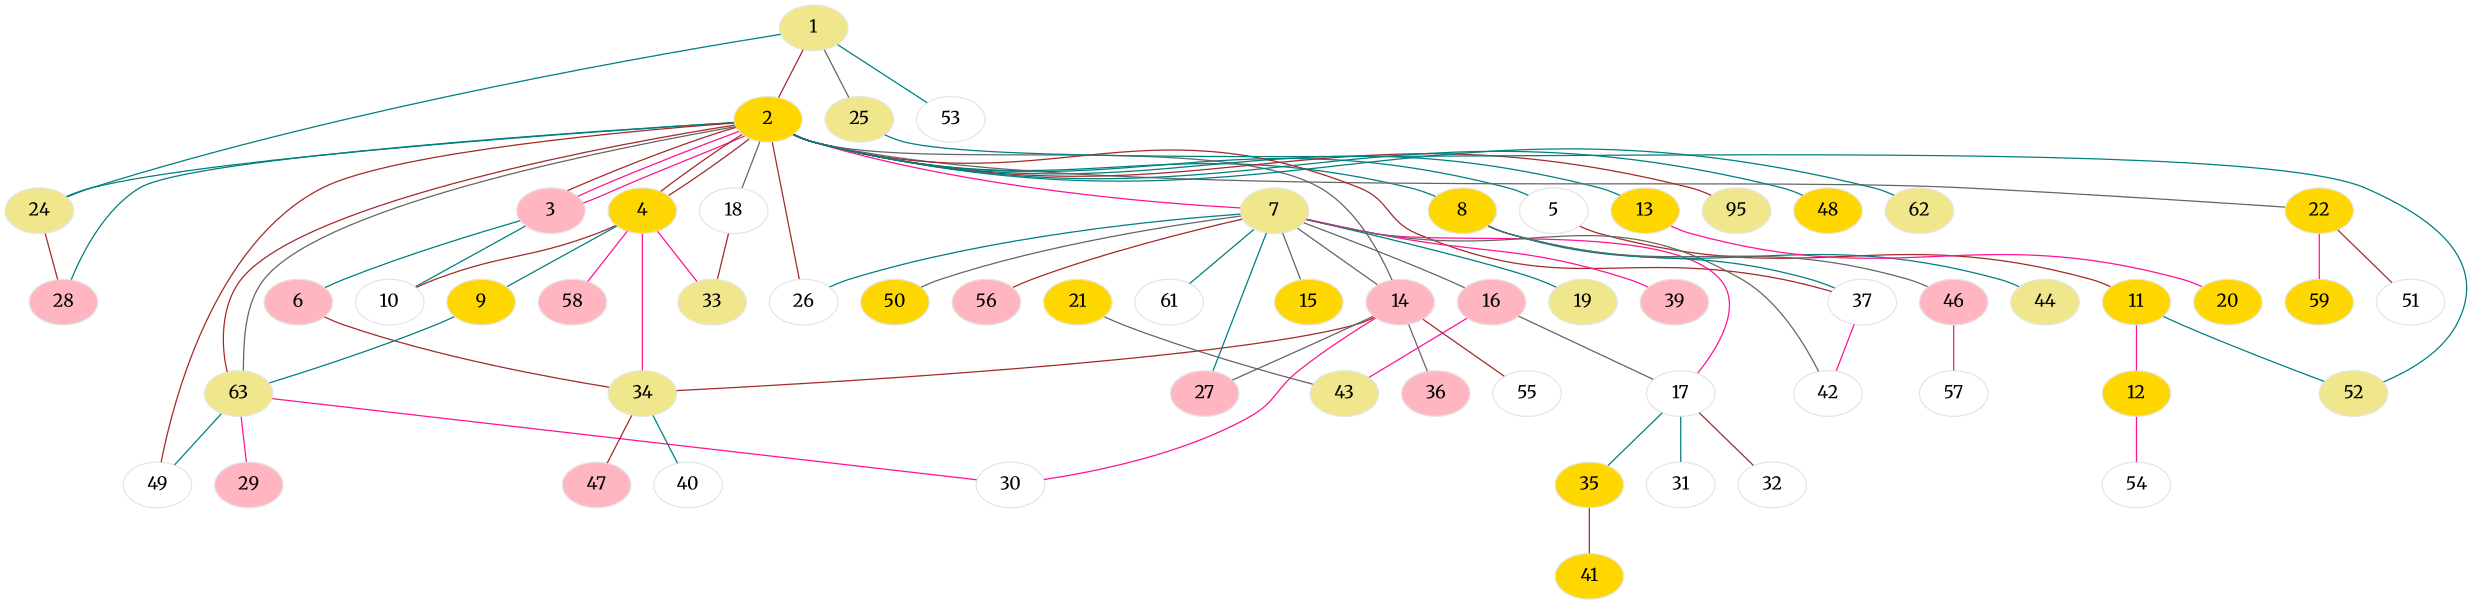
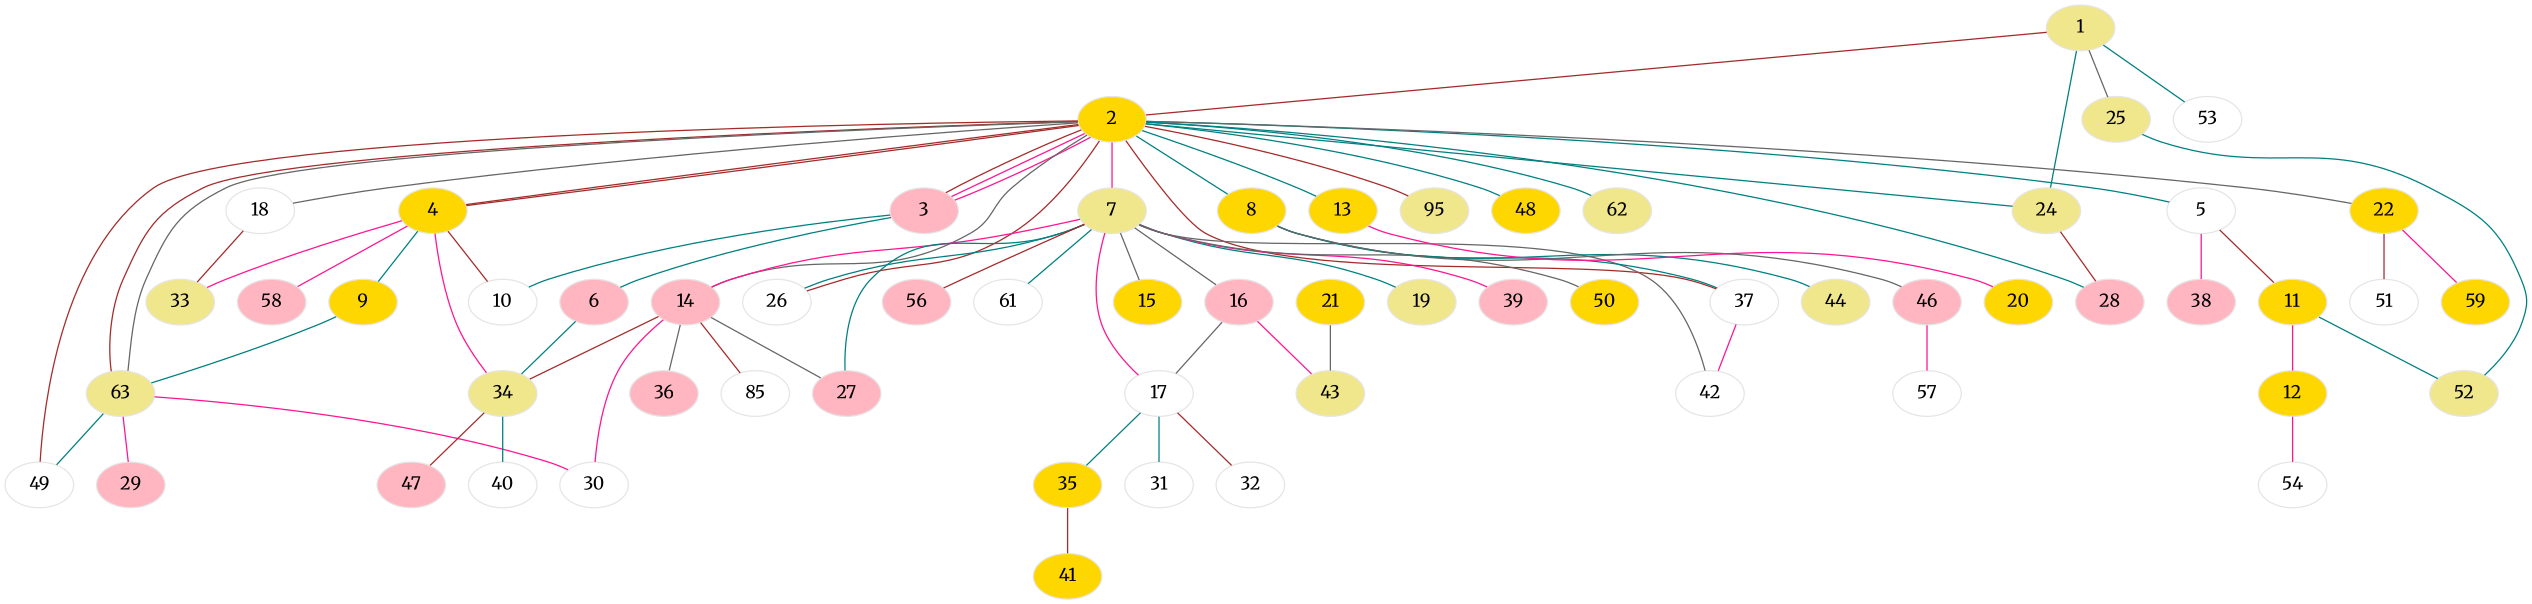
  graph {
    fontname=Merriweather
    node [color=gray90 fillcolor=white fontname=Merriweather style=filled]
    edge [color=teal fontname=Merriweather]
    1 [fillcolor=khaki]
    2 [fillcolor=gold]
    24 [fillcolor=khaki]
    25 [fillcolor=khaki]
    53
    3 [fillcolor=lightpink]
    4 [fillcolor=gold]
    5
    7 [fillcolor=khaki]
    8 [fillcolor=gold]
    13 [fillcolor=gold]
    14 [fillcolor=lightpink]
    18
    22 [fillcolor=gold]
    n15 [fillcolor=khaki label=63]
    26
    28 [fillcolor=lightpink]
    37
    n19 [fillcolor=khaki label=95]
    48 [fillcolor=gold]
    49
    62 [fillcolor=khaki]
    52 [fillcolor=khaki]
    6 [fillcolor=lightpink]
    10
    9 [fillcolor=gold]
    33 [fillcolor=khaki]
    34 [fillcolor=khaki]
    58 [fillcolor=lightpink]
    11 [fillcolor=gold]
+   38 [fillcolor=lightpink]
    15 [fillcolor=gold]
    16 [fillcolor=lightpink]
    17
    19 [fillcolor=khaki]
    27 [fillcolor=lightpink]
    39 [fillcolor=lightpink]
    42
    50 [fillcolor=gold]
    56 [fillcolor=lightpink]
    61
    44 [fillcolor=khaki]
    46 [fillcolor=lightpink]
    20 [fillcolor=gold]
    30
    36 [fillcolor=lightpink]
-   55
+   55 [label=85]
    51
    59 [fillcolor=gold]
    29 [fillcolor=lightpink]
    40
    47 [fillcolor=lightpink]
    12 [fillcolor=gold]
    43 [fillcolor=khaki]
    31
    32
    35 [fillcolor=gold]
    57
    54
    21 [fillcolor=gold]
    41 [fillcolor=gold]
    1 -- 2 [color=brown]
    1 -- 24
    1 -- 25 [color=gray40]
    1 -- 53
    2 -- 24
    2 -- 3 [color=brown]
    2 -- 3 [color=deeppink]
    2 -- 3 [color=deeppink]
    2 -- 4 [color=brown]
    2 -- 4 [color=brown]
    2 -- 5
    2 -- 7 [color=deeppink]
    2 -- 8
    2 -- 13
    2 -- 14 [color=gray40]
    2 -- 18 [color=gray40]
    2 -- 22 [color=gray40]
    2 -- n15 [color=brown]
    2 -- n15 [color=gray40]
    2 -- 26 [color=brown]
    2 -- 28
    2 -- 37 [color=brown]
    2 -- n19 [color=brown]
    2 -- 48
    2 -- 49 [color=brown]
    2 -- 62
    24 -- 28 [color=brown]
    25 -- 52
    3 -- 6
    3 -- 10
    4 -- 10 [color=brown]
    4 -- 9
    4 -- 33 [color=deeppink]
    4 -- 34 [color=deeppink]
    4 -- 58 [color=deeppink]
    5 -- 11 [color=brown]
-   7 -- 14 [color=gray40]
+   5 -- 38 [color=deeppink]
+   7 -- 14 [color=deeppink]
    7 -- 26
    7 -- 15 [color=gray40]
    7 -- 16 [color=gray40]
    7 -- 17 [color=deeppink]
    7 -- 19
    7 -- 27
    7 -- 39 [color=deeppink]
    7 -- 42 [color=gray40]
    7 -- 50 [color=gray40]
    7 -- 56 [color=brown]
    7 -- 61
    8 -- 37
    8 -- 44
    8 -- 46 [color=gray40]
    13 -- 20 [color=deeppink]
    14 -- 34 [color=brown]
    14 -- 27 [color=gray40]
    14 -- 30 [color=deeppink]
    14 -- 36 [color=gray40]
    14 -- 55 [color=brown]
    18 -- 33 [color=brown]
    22 -- 51 [color=brown]
    22 -- 59 [color=deeppink]
    n15 -- 49
    n15 -- 30 [color=deeppink]
    n15 -- 29 [color=deeppink]
    37 -- 42 [color=deeppink]
-   6 -- 34 [color=brown]
+   6 -- 34
    9 -- n15
    34 -- 40
    34 -- 47 [color=brown]
    11 -- 52
    11 -- 12 [color=deeppink]
    16 -- 17 [color=gray40]
    16 -- 43 [color=deeppink]
    17 -- 31
    17 -- 32 [color=brown]
    17 -- 35
    46 -- 57 [color=deeppink]
    12 -- 54 [color=deeppink]
    35 -- 41 [color=brown]
    21 -- 43 [color=gray40]
  }
